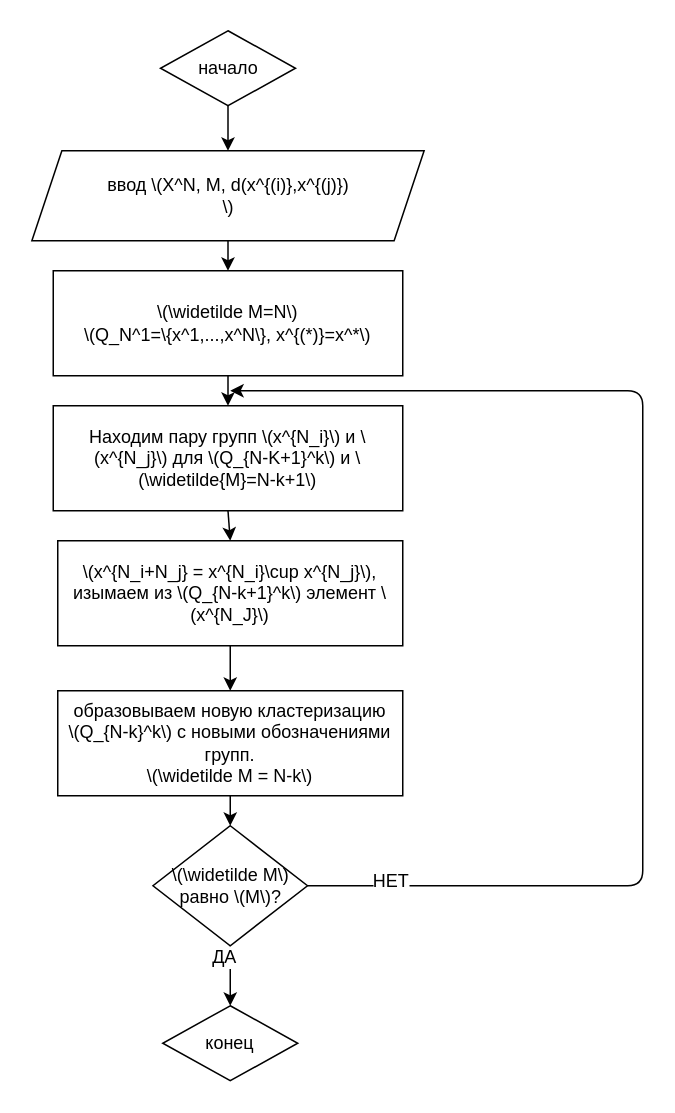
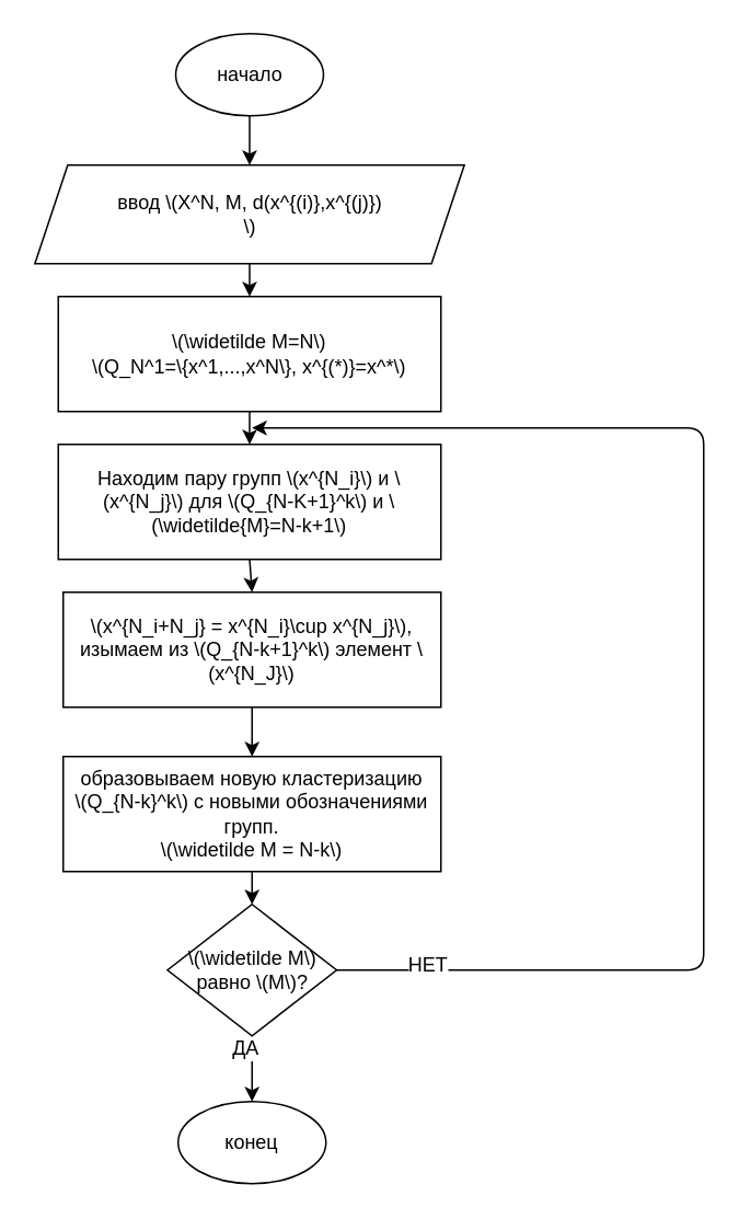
  <mxCell id="0" />
  <mxCell id="1" parent="0" />
  <mxCell id="2" style="edgeStyle=none;html=1;exitX=0.5;exitY=1;exitDx=0;exitDy=0;entryX=0.5;entryY=0;entryDx=0;entryDy=0;fontFamily=Helvetica;fontSize=12;fontColor=default;" edge="1" parent="1" source="3" target="5"><mxGeometry relative="1" as="geometry" /></mxCell>
- <mxCell id="3" value="начало" style="rhombus;whiteSpace=wrap;html=1;" parent="1" vertex="1"><mxGeometry x="106.5" y="20" width="90" height="50" as="geometry" /></mxCell>
+ <mxCell id="3" value="начало" style="ellipse;whiteSpace=wrap;html=1;" parent="1" vertex="1"><mxGeometry x="106.5" y="20" width="90" height="50" as="geometry" /></mxCell>
  <mxCell id="4" style="edgeStyle=none;html=1;exitX=0.5;exitY=1;exitDx=0;exitDy=0;entryX=0.5;entryY=0;entryDx=0;entryDy=0;fontFamily=Helvetica;fontSize=12;fontColor=default;" edge="1" parent="1" source="5" target="7"><mxGeometry relative="1" as="geometry" /></mxCell>
  <mxCell id="5" value="ввод \(X^N, M, d(x^{(i)},x^{(j)})&lt;br&gt;\)" style="shape=parallelogram;perimeter=parallelogramPerimeter;whiteSpace=wrap;html=1;fixedSize=1;strokeColor=default;fillColor=default;allowArrows=1;connectable=1;" parent="1" vertex="1"><mxGeometry x="20.75" y="100" width="261.5" height="60" as="geometry" /></mxCell>
  <mxCell id="6" style="edgeStyle=none;html=1;exitX=0.5;exitY=1;exitDx=0;exitDy=0;entryX=0.5;entryY=0;entryDx=0;entryDy=0;fontFamily=Helvetica;fontSize=12;fontColor=default;" edge="1" parent="1" source="7" target="9"><mxGeometry relative="1" as="geometry" /></mxCell>
  <mxCell id="7" value="\(\widetilde M=N\)&lt;br&gt;\(Q_N^1=\{x^1,...,x^N\}, x^{(*)}=x^*\)" style="rounded=0;whiteSpace=wrap;html=1;strokeColor=default;fillColor=default;" parent="1" vertex="1"><mxGeometry x="35" y="180" width="233" height="70" as="geometry" /></mxCell>
  <mxCell id="8" style="edgeStyle=none;html=1;exitX=0.5;exitY=1;exitDx=0;exitDy=0;entryX=0.5;entryY=0;entryDx=0;entryDy=0;fontFamily=Helvetica;fontSize=12;fontColor=default;" edge="1" parent="1" source="9" target="11"><mxGeometry relative="1" as="geometry" /></mxCell>
  <mxCell id="9" value="Находим пару групп \(x^{N_i}\) и \(x^{N_j}\) для \(Q_{N-K+1}^k\) и \(\widetilde{M}=N-k+1\)" style="rounded=0;whiteSpace=wrap;html=1;strokeColor=default;fillColor=default;" parent="1" vertex="1"><mxGeometry x="35" y="270" width="233" height="70" as="geometry" /></mxCell>
  <mxCell id="10" style="edgeStyle=none;html=1;exitX=0.5;exitY=1;exitDx=0;exitDy=0;entryX=0.5;entryY=0;entryDx=0;entryDy=0;fontFamily=Helvetica;fontSize=12;fontColor=default;" edge="1" parent="1" source="11" target="14"><mxGeometry relative="1" as="geometry" /></mxCell>
  <mxCell id="11" value="\(x^{N_i+N_j} = x^{N_i}\cup x^{N_j}\), &lt;br&gt;изымаем из \(Q_{N-k+1}^k\) элемент \(x^{N_J}\)" style="whiteSpace=wrap;html=1;fixedSize=1;strokeColor=default;fillColor=default;" parent="1" vertex="1"><mxGeometry x="38" y="360" width="230" height="70" as="geometry" /></mxCell>
- <mxCell id="12" value="конец" style="rhombus;whiteSpace=wrap;html=1;" parent="1" vertex="1"><mxGeometry x="108" y="670" width="90" height="50" as="geometry" /></mxCell>
+ <mxCell id="12" value="конец" style="ellipse;whiteSpace=wrap;html=1;" parent="1" vertex="1"><mxGeometry x="108" y="670" width="90" height="50" as="geometry" /></mxCell>
  <mxCell id="13" style="edgeStyle=orthogonalEdgeStyle;html=1;exitX=0.5;exitY=1;exitDx=0;exitDy=0;entryX=0.5;entryY=0;entryDx=0;entryDy=0;fontFamily=Helvetica;fontSize=12;fontColor=default;" edge="1" parent="1" source="14" target="18"><mxGeometry relative="1" as="geometry" /></mxCell>
  <mxCell id="14" value="образовываем новую кластеризацию &lt;br&gt;\(Q_{N-k}^k\)&amp;nbsp;с новыми обозначениями групп.&lt;br&gt;\(\widetilde M = N-k\)" style="rounded=0;whiteSpace=wrap;html=1;fontFamily=Helvetica;fontSize=12;fontColor=default;strokeColor=default;fillColor=default;" vertex="1" parent="1"><mxGeometry x="38" y="460" width="230" height="70" as="geometry" /></mxCell>
  <mxCell id="15" style="edgeStyle=orthogonalEdgeStyle;html=1;exitX=1;exitY=0.5;exitDx=0;exitDy=0;fontFamily=Helvetica;fontSize=12;fontColor=default;" edge="1" parent="1" source="18"><mxGeometry relative="1" as="geometry"><mxPoint x="153" y="260" as="targetPoint" /><Array as="points"><mxPoint x="428" y="590" /><mxPoint x="428" y="260" /></Array></mxGeometry></mxCell>
  <mxCell id="16" value="НЕТ" style="edgeLabel;html=1;align=center;verticalAlign=middle;resizable=0;points=[];fontSize=12;fontFamily=Helvetica;fontColor=default;" vertex="1" connectable="0" parent="15"><mxGeometry x="-0.868" y="4" relative="1" as="geometry"><mxPoint as="offset" /></mxGeometry></mxCell>
  <mxCell id="17" style="edgeStyle=orthogonalEdgeStyle;html=1;exitX=0.5;exitY=1;exitDx=0;exitDy=0;entryX=0.5;entryY=0;entryDx=0;entryDy=0;fontFamily=Helvetica;fontSize=12;fontColor=default;" edge="1" parent="1" source="18" target="12"><mxGeometry relative="1" as="geometry" /></mxCell>
  <mxCell id="18" value="\(\widetilde M\) равно \(M\)?" style="rhombus;whiteSpace=wrap;html=1;fontFamily=Helvetica;fontSize=12;fontColor=default;strokeColor=default;fillColor=default;" vertex="1" parent="1"><mxGeometry x="101.5" y="550" width="103" height="80" as="geometry" /></mxCell>
  <mxCell id="19" value="ДА" style="edgeLabel;html=1;align=center;verticalAlign=middle;resizable=0;points=[];fontSize=12;fontFamily=Helvetica;fontColor=default;" vertex="1" connectable="0" parent="1"><mxGeometry x="152.996" y="639.997" as="geometry"><mxPoint x="-4" y="-2" as="offset" /></mxGeometry></mxCell>
